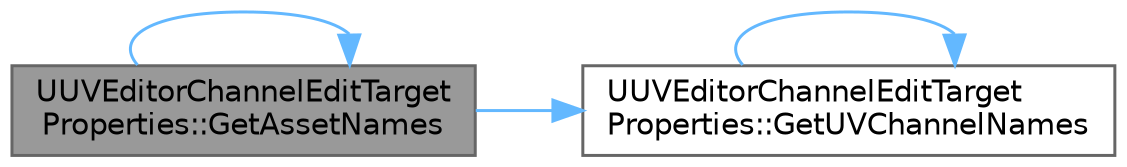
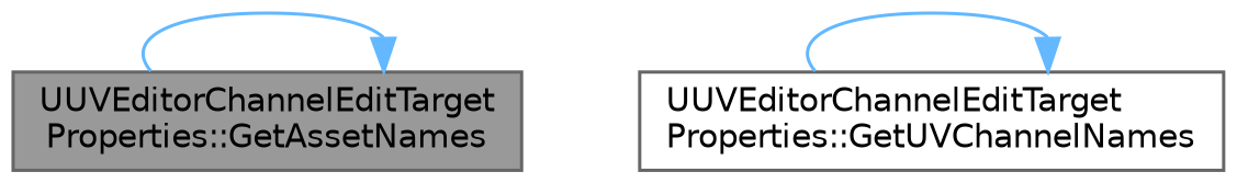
  digraph {
    rankdir=LR
    node [fontname=Helvetica fontsize=10 shape=box style=filled]
    edge [color=steelblue1 fontname=Helvetica fontsize=10 labelfontname=Helvetica labelfontsize=10 style=solid]
    n1 [color=gray40 fillcolor=grey60 fontcolor=black height=0.2 label="UUVEditorChannelEditTarget\lProperties::GetAssetNames" width=0.4]
    n2 [color=grey40 fillcolor=white height=0.2 label="UUVEditorChannelEditTarget\lProperties::GetUVChannelNames" width=0.4]
    n1 -> n1
-   n1 -> n2
    n2 -> n2
  }
